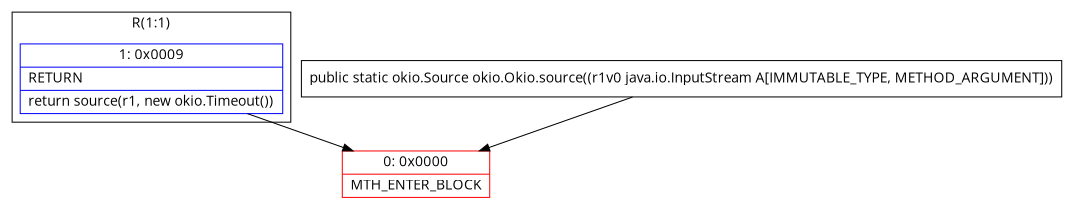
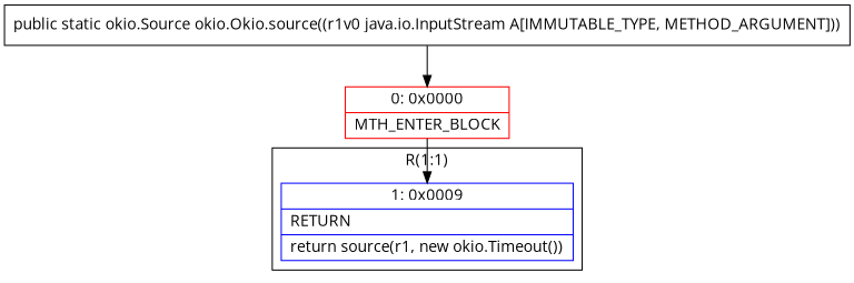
  digraph {
    fontname="Open Sans"
    node [shape=record fontname="Open Sans"]
    edge [fontname="Open Sans"]
    n1 [color=blue label="{1\:\ 0x0009|RETURN\l|return source(r1, new okio.Timeout())\l}"]
    n2 [color=red label="{0\:\ 0x0000|MTH_ENTER_BLOCK\l}"]
    n3 [label="{public static okio.Source okio.Okio.source((r1v0 java.io.InputStream A[IMMUTABLE_TYPE, METHOD_ARGUMENT])) }"]
    subgraph cluster_1 {
      label="R(1:1)"
      n1
    }
-   n1 -> n2
+   n2 -> n1
    n3 -> n2
  }
